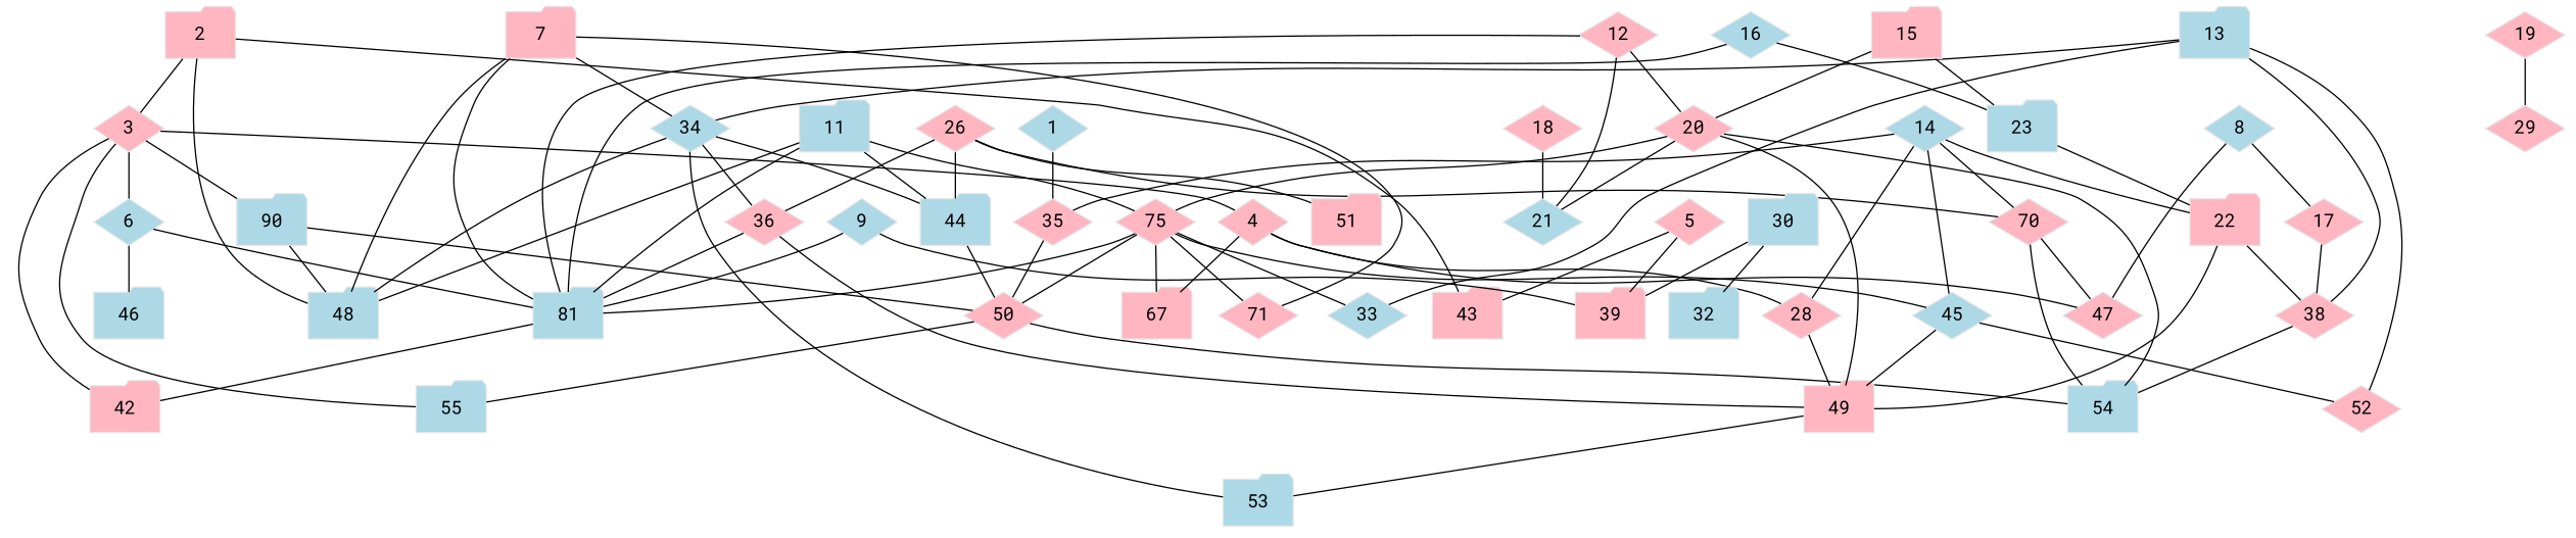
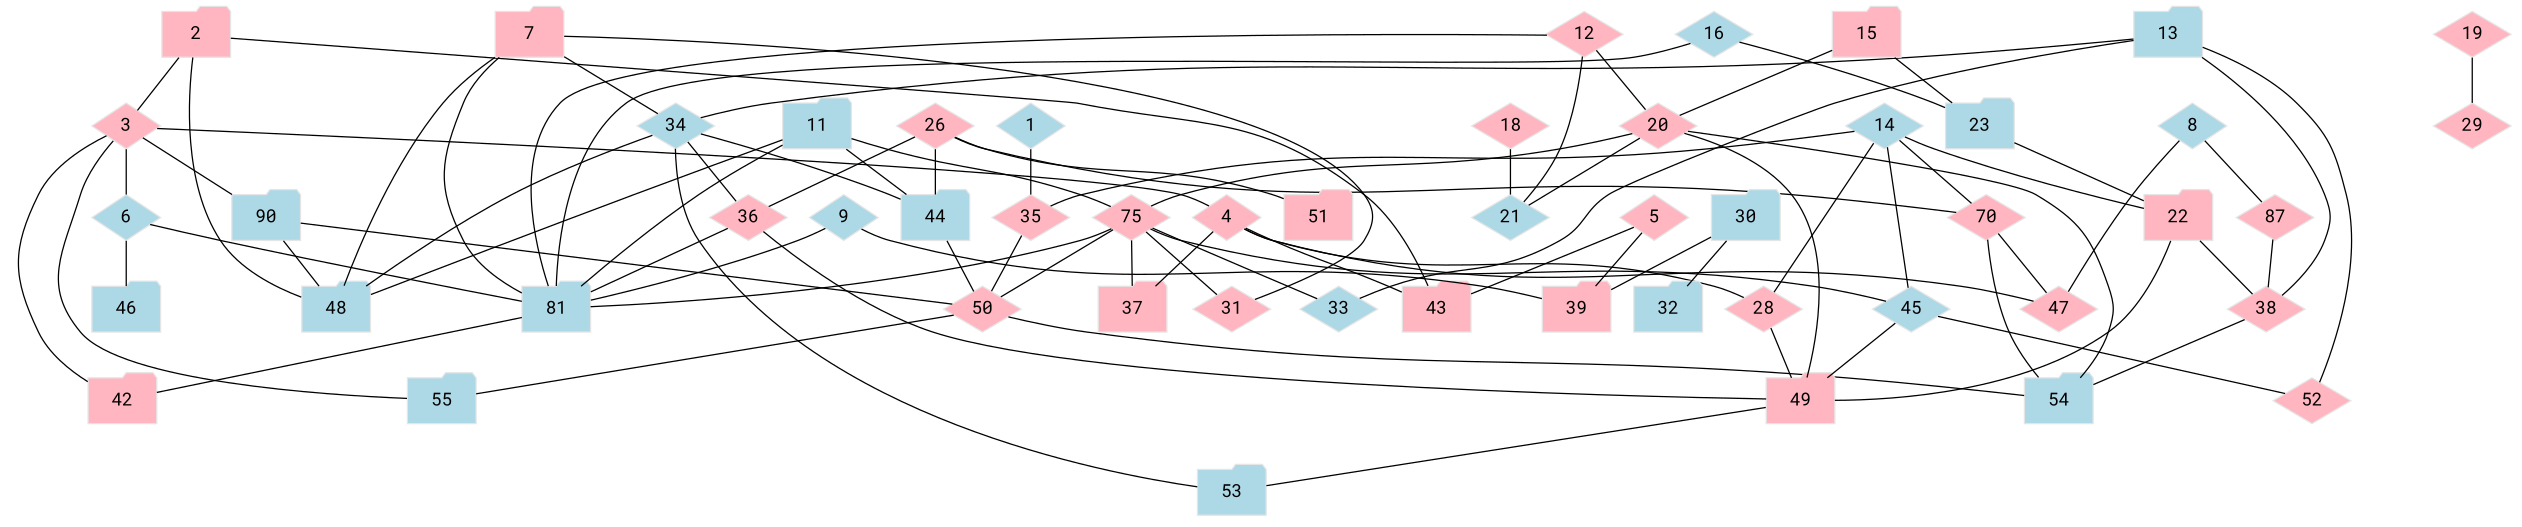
  graph {
    fontname="Roboto Mono"
    node [color=gray90 fillcolor=lightpink fontname="Roboto Mono" shape=diamond style=filled]
    edge [fontname="Roboto Mono"]
    1 [fillcolor=lightblue]
    35
    50
    2 [shape=folder]
    3
    43 [shape=folder]
    48 [fillcolor=lightblue shape=folder]
    4
    6 [fillcolor=lightblue]
    n10 [fillcolor=lightblue label=90 shape=folder]
    42 [shape=folder]
    55 [fillcolor=lightblue shape=folder]
    28
-   37 [shape=folder label=67]
+   37 [shape=folder]
    47
    n16 [fillcolor=lightblue label=81 shape=folder]
    46 [fillcolor=lightblue shape=folder]
    49 [shape=folder]
    5
    39 [shape=folder]
    7 [shape=folder]
-   31 [label=71]
+   31
    34 [fillcolor=lightblue]
    44 [fillcolor=lightblue shape=folder]
    36
    53 [fillcolor=lightblue shape=folder]
    8 [fillcolor=lightblue]
-   17
+   17 [label=87]
    38
    9 [fillcolor=lightblue]
    54 [fillcolor=lightblue shape=folder]
    11 [fillcolor=lightblue shape=folder]
    n33 [label=75]
    33 [fillcolor=lightblue]
    45 [fillcolor=lightblue]
    12
    20
    21 [fillcolor=lightblue]
    13 [fillcolor=lightblue shape=folder]
    52
    14 [fillcolor=lightblue]
    22 [shape=folder]
    n43 [label=70]
    15 [shape=folder]
    23 [fillcolor=lightblue shape=folder]
    16 [fillcolor=lightblue]
    18
    19
    29
    26
    51 [shape=folder]
    30 [fillcolor=lightblue shape=folder]
    32 [fillcolor=lightblue shape=folder]
    1 -- 35
    35 -- 50
    50 -- 55
    50 -- 54
    2 -- 3
    2 -- 43
    2 -- 48
    3 -- 4
    3 -- 6
    3 -- n10
    3 -- 42
    3 -- 55
+   4 -- 43
    4 -- 28
    4 -- 37
    4 -- 47
    6 -- n16
    6 -- 46
    n10 -- 50
    n10 -- 48
    28 -- 49
    n16 -- 42
    49 -- 53
    5 -- 43
    5 -- 39
    7 -- 48
    7 -- n16
    7 -- 31
    7 -- 34
    34 -- 48
    34 -- 44
    34 -- 36
    34 -- 53
    44 -- 50
    36 -- n16
    36 -- 49
    8 -- 47
    8 -- 17
    17 -- 38
    38 -- 54
    9 -- n16
    9 -- 39
    11 -- 48
    11 -- n16
    11 -- 44
    11 -- n33
    n33 -- 50
    n33 -- 37
    n33 -- n16
    n33 -- 31
    n33 -- 33
    n33 -- 45
    45 -- 49
    45 -- 52
    12 -- n16
    12 -- 20
    12 -- 21
    20 -- 49
    20 -- 54
    20 -- n33
    20 -- 21
    13 -- 34
    13 -- 38
    13 -- 33
    13 -- 52
    14 -- 35
    14 -- 28
    14 -- 45
    14 -- 22
    14 -- n43
    22 -- 49
    22 -- 38
    n43 -- 47
    n43 -- 54
    15 -- 20
    15 -- 23
    23 -- 22
    16 -- n16
    16 -- 23
    18 -- 21
    19 -- 29
    26 -- 44
    26 -- 36
    26 -- n43
    26 -- 51
    30 -- 39
    30 -- 32
  }
